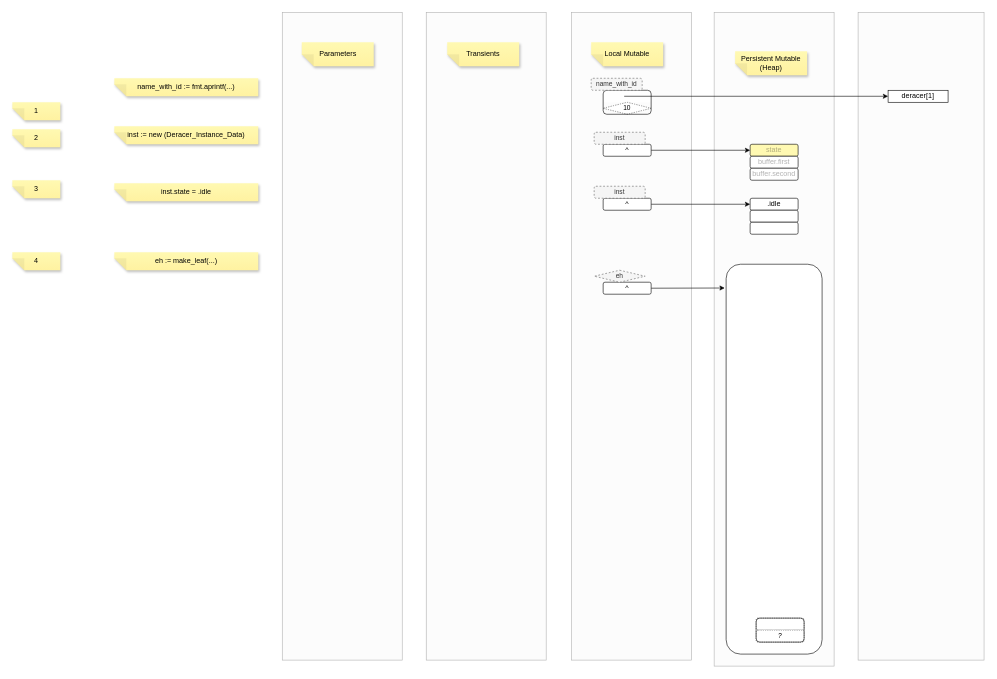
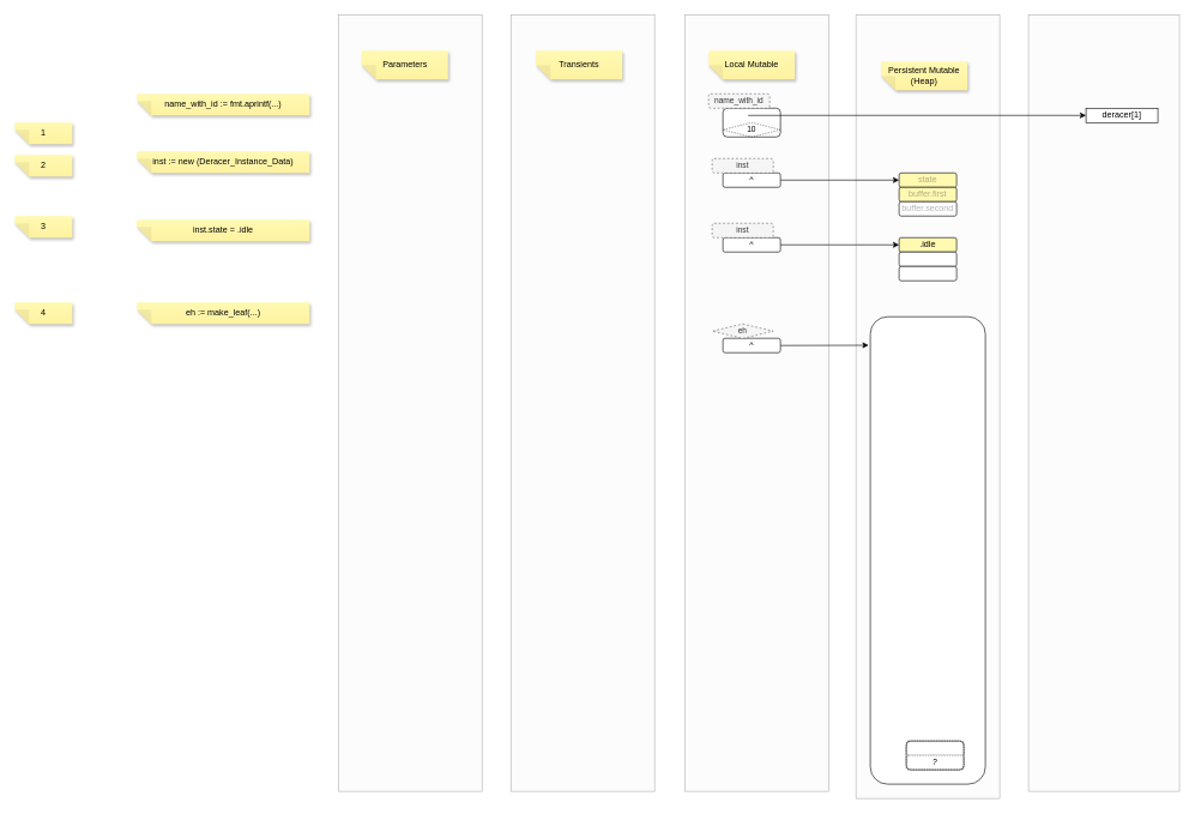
  <mxCell id="0" />
  <mxCell id="1" parent="0" />
  <mxCell id="2" value="" style="rounded=0;whiteSpace=wrap;html=1;fontFamily=Helvetica;fontSize=11;fontColor=#333333;fillColor=#f5f5f5;strokeColor=default;opacity=30;" vertex="1" parent="1"><mxGeometry x="952.5" y="20" width="200" height="1080" as="geometry" /></mxCell>
  <mxCell id="3" value="" style="rounded=0;whiteSpace=wrap;html=1;fontFamily=Helvetica;fontSize=11;fontColor=#333333;fillColor=#f5f5f5;strokeColor=default;opacity=30;" vertex="1" parent="1"><mxGeometry x="1430" y="20" width="210" height="1080" as="geometry" /></mxCell>
  <mxCell id="4" value="" style="rounded=0;whiteSpace=wrap;html=1;fontFamily=Helvetica;fontSize=11;fontColor=#333333;fillColor=#f5f5f5;strokeColor=default;opacity=30;" vertex="1" parent="1"><mxGeometry x="710" y="20" width="200" height="1080" as="geometry" /></mxCell>
  <mxCell id="5" value="" style="rounded=0;whiteSpace=wrap;html=1;fontFamily=Helvetica;fontSize=11;fontColor=#333333;fillColor=#f5f5f5;strokeColor=default;opacity=30;" vertex="1" parent="1"><mxGeometry x="1190" y="20" width="200" height="1090" as="geometry" /></mxCell>
  <mxCell id="6" value="name_with_id := fmt.aprintf(...)" style="shape=note;whiteSpace=wrap;html=1;backgroundOutline=1;fontColor=#000000;darkOpacity=0.05;fillColor=#FFF9B2;strokeColor=none;fillStyle=solid;direction=west;gradientDirection=north;gradientColor=#FFF2A1;shadow=1;size=20;pointerEvents=1;" vertex="1" parent="1"><mxGeometry x="190" y="130" width="240" height="30" as="geometry" /></mxCell>
  <mxCell id="7" value="Local Mutable" style="shape=note;whiteSpace=wrap;html=1;backgroundOutline=1;fontColor=#000000;darkOpacity=0.05;fillColor=#FFF9B2;strokeColor=none;fillStyle=solid;direction=west;gradientDirection=north;gradientColor=#FFF2A1;shadow=1;size=20;pointerEvents=1;" vertex="1" parent="1"><mxGeometry x="985" y="70" width="120" height="40" as="geometry" /></mxCell>
  <mxCell id="8" value="Persistent Mutable&lt;br&gt;(Heap)" style="shape=note;whiteSpace=wrap;html=1;backgroundOutline=1;fontColor=#000000;darkOpacity=0.05;fillColor=#FFF9B2;strokeColor=none;fillStyle=solid;direction=west;gradientDirection=north;gradientColor=#FFF2A1;shadow=1;size=20;pointerEvents=1;" vertex="1" parent="1"><mxGeometry x="1225" y="85" width="120" height="40" as="geometry" /></mxCell>
  <mxCell id="9" value="Transients" style="shape=note;whiteSpace=wrap;html=1;backgroundOutline=1;fontColor=#000000;darkOpacity=0.05;fillColor=#FFF9B2;strokeColor=none;fillStyle=solid;direction=west;gradientDirection=north;gradientColor=#FFF2A1;shadow=1;size=20;pointerEvents=1;" vertex="1" parent="1"><mxGeometry x="745" y="70" width="120" height="40" as="geometry" /></mxCell>
  <mxCell id="10" value="" style="rounded=0;whiteSpace=wrap;html=1;fontFamily=Helvetica;fontSize=11;fontColor=#333333;fillColor=#f5f5f5;strokeColor=default;opacity=30;" vertex="1" parent="1"><mxGeometry x="470" y="20" width="200" height="1080" as="geometry" /></mxCell>
  <mxCell id="11" value="Parameters" style="shape=note;whiteSpace=wrap;html=1;backgroundOutline=1;fontColor=#000000;darkOpacity=0.05;fillColor=#FFF9B2;strokeColor=none;fillStyle=solid;direction=west;gradientDirection=north;gradientColor=#FFF2A1;shadow=1;size=20;pointerEvents=1;" vertex="1" parent="1"><mxGeometry x="502.5" y="70" width="120" height="40" as="geometry" /></mxCell>
- <mxCell id="12" value="deracer[1]" style="rounded=0;whiteSpace=wrap;html=1;" vertex="1" parent="1"><mxGeometry x="1480" y="150" width="100" height="20" as="geometry" /></mxCell>
+ <mxCell id="12" value="deracer[1]" style="rounded=0;whiteSpace=wrap;html=1;" vertex="1" parent="1"><mxGeometry x="1510" y="150" width="100" height="20" as="geometry" /></mxCell>
  <mxCell id="13" value="" style="rounded=1;whiteSpace=wrap;html=1;fontFamily=Helvetica;fontSize=11;fontColor=default;strokeColor=none;dashed=1;dashPattern=1 2;" vertex="1" parent="1"><mxGeometry x="1005" y="150" width="80" height="20" as="geometry" /></mxCell>
  <mxCell id="14" value="10" style="rhombus;whiteSpace=wrap;html=1;fontFamily=Helvetica;fontSize=11;fontColor=default;dashed=1;dashPattern=1 2;strokeColor=default;" vertex="1" parent="1"><mxGeometry x="1005" y="170" width="80" height="20" as="geometry" /></mxCell>
  <mxCell id="15" style="edgeStyle=orthogonalEdgeStyle;rounded=0;orthogonalLoop=1;jettySize=auto;html=1;exitX=0.438;exitY=0.5;exitDx=0;exitDy=0;entryX=0;entryY=0.5;entryDx=0;entryDy=0;exitPerimeter=0;" edge="1" parent="1" source="13" target="12"><mxGeometry relative="1" as="geometry" /></mxCell>
  <mxCell id="16" value="" style="rounded=1;whiteSpace=wrap;html=1;fontFamily=Helvetica;fontSize=11;fillColor=none;" vertex="1" parent="1"><mxGeometry x="1005" y="150" width="80" height="40" as="geometry" /></mxCell>
  <mxCell id="17" value="name_with_id" style="rounded=1;whiteSpace=wrap;html=1;fontFamily=Helvetica;fontSize=11;fontColor=#333333;dashed=1;fillColor=#f5f5f5;strokeColor=#666666;" vertex="1" parent="1"><mxGeometry x="985" y="130" width="85" height="20" as="geometry" /></mxCell>
  <mxCell id="18" value="state" style="rounded=1;whiteSpace=wrap;html=1;textOpacity=30;fillColor=#fff9b2;" vertex="1" parent="1"><mxGeometry x="1250" y="240" width="80" height="20" as="geometry" /></mxCell>
- <mxCell id="19" value="buffer.first" style="rounded=1;whiteSpace=wrap;html=1;textOpacity=30;" vertex="1" parent="1"><mxGeometry x="1250" y="260" width="80" height="20" as="geometry" /></mxCell>
+ <mxCell id="19" value="buffer.first" style="rounded=1;whiteSpace=wrap;html=1;textOpacity=30;fillColor=#fff9b2;" vertex="1" parent="1"><mxGeometry x="1250" y="260" width="80" height="20" as="geometry" /></mxCell>
  <mxCell id="20" value="buffer.second" style="rounded=1;whiteSpace=wrap;html=1;textOpacity=30;" vertex="1" parent="1"><mxGeometry x="1250" y="280" width="80" height="20" as="geometry" /></mxCell>
  <mxCell id="21" style="edgeStyle=orthogonalEdgeStyle;rounded=0;orthogonalLoop=1;jettySize=auto;html=1;exitX=1;exitY=0.5;exitDx=0;exitDy=0;entryX=0;entryY=0.5;entryDx=0;entryDy=0;" edge="1" parent="1" source="22" target="18"><mxGeometry relative="1" as="geometry" /></mxCell>
  <mxCell id="22" value="^" style="rounded=1;whiteSpace=wrap;html=1;" vertex="1" parent="1"><mxGeometry x="1005" y="240" width="80" height="20" as="geometry" /></mxCell>
  <mxCell id="23" value="inst" style="rounded=1;whiteSpace=wrap;html=1;fontFamily=Helvetica;fontSize=11;fontColor=#333333;dashed=1;fillColor=#f5f5f5;strokeColor=#666666;" vertex="1" parent="1"><mxGeometry x="990" y="220" width="85" height="20" as="geometry" /></mxCell>
- <mxCell id="24" value=".idle" style="rounded=1;whiteSpace=wrap;html=1;" vertex="1" parent="1"><mxGeometry x="1250" y="330" width="80" height="20" as="geometry" /></mxCell>
+ <mxCell id="24" value=".idle" style="rounded=1;whiteSpace=wrap;html=1;fillColor=#fff9b2;" vertex="1" parent="1"><mxGeometry x="1250" y="330" width="80" height="20" as="geometry" /></mxCell>
  <mxCell id="25" value="" style="rounded=1;whiteSpace=wrap;html=1;textOpacity=30;" vertex="1" parent="1"><mxGeometry x="1250" y="350" width="80" height="20" as="geometry" /></mxCell>
  <mxCell id="26" value="" style="rounded=1;whiteSpace=wrap;html=1;textOpacity=30;" vertex="1" parent="1"><mxGeometry x="1250" y="370" width="80" height="20" as="geometry" /></mxCell>
  <mxCell id="27" style="edgeStyle=orthogonalEdgeStyle;rounded=0;orthogonalLoop=1;jettySize=auto;html=1;exitX=1;exitY=0.5;exitDx=0;exitDy=0;entryX=0;entryY=0.5;entryDx=0;entryDy=0;" edge="1" parent="1" source="28" target="24"><mxGeometry relative="1" as="geometry" /></mxCell>
  <mxCell id="28" value="^" style="rounded=1;whiteSpace=wrap;html=1;" vertex="1" parent="1"><mxGeometry x="1005" y="330" width="80" height="20" as="geometry" /></mxCell>
  <mxCell id="29" value="inst" style="rounded=1;whiteSpace=wrap;html=1;fontFamily=Helvetica;fontSize=11;fontColor=#333333;dashed=1;fillColor=#f5f5f5;strokeColor=#666666;" vertex="1" parent="1"><mxGeometry x="990" y="310" width="85" height="20" as="geometry" /></mxCell>
  <mxCell id="30" value="inst := new (Deracer_Instance_Data)" style="shape=note;whiteSpace=wrap;html=1;backgroundOutline=1;fontColor=#000000;darkOpacity=0.05;fillColor=#FFF9B2;strokeColor=none;fillStyle=solid;direction=west;gradientDirection=north;gradientColor=#FFF2A1;shadow=1;size=20;pointerEvents=1;" vertex="1" parent="1"><mxGeometry x="190" y="210" width="240" height="30" as="geometry" /></mxCell>
  <mxCell id="31" value="inst.state = .idle" style="shape=note;whiteSpace=wrap;html=1;backgroundOutline=1;fontColor=#000000;darkOpacity=0.05;fillColor=#FFF9B2;strokeColor=none;fillStyle=solid;direction=west;gradientDirection=north;gradientColor=#FFF2A1;shadow=1;size=20;pointerEvents=1;" vertex="1" parent="1"><mxGeometry x="190" y="305" width="240" height="30" as="geometry" /></mxCell>
  <mxCell id="32" style="edgeStyle=orthogonalEdgeStyle;rounded=0;orthogonalLoop=1;jettySize=auto;html=1;exitX=1;exitY=0.5;exitDx=0;exitDy=0;entryX=-0.015;entryY=0.061;entryDx=0;entryDy=0;entryPerimeter=0;" edge="1" parent="1" source="33" target="36"><mxGeometry relative="1" as="geometry"><mxPoint x="1249.04" y="455.1" as="targetPoint" /><Array as="points"><mxPoint x="1085" y="480" /></Array></mxGeometry></mxCell>
  <mxCell id="33" value="^" style="rounded=1;whiteSpace=wrap;html=1;" vertex="1" parent="1"><mxGeometry x="1005" y="470" width="80" height="20" as="geometry" /></mxCell>
  <mxCell id="34" value="eh" style="rhombus;whiteSpace=wrap;html=1;fontFamily=Helvetica;fontSize=11;fontColor=#333333;dashed=1;fillColor=#f5f5f5;strokeColor=#666666;" vertex="1" parent="1"><mxGeometry x="990" y="450" width="85" height="20" as="geometry" /></mxCell>
  <mxCell id="35" value="eh := make_leaf(...)" style="shape=note;whiteSpace=wrap;html=1;backgroundOutline=1;fontColor=#000000;darkOpacity=0.05;fillColor=#FFF9B2;strokeColor=none;fillStyle=solid;direction=west;gradientDirection=north;gradientColor=#FFF2A1;shadow=1;size=20;pointerEvents=1;" vertex="1" parent="1"><mxGeometry x="190" y="420" width="240" height="30" as="geometry" /></mxCell>
  <mxCell id="36" value="" style="rounded=1;whiteSpace=wrap;html=1;" vertex="1" parent="1"><mxGeometry x="1210" y="440" width="160" height="650" as="geometry" /></mxCell>
  <mxCell id="37" value="" style="rounded=1;whiteSpace=wrap;html=1;fontFamily=Helvetica;fontSize=11;fontColor=default;strokeColor=default;perimeterSpacing=0;dashed=1;dashPattern=1 2;" vertex="1" parent="1"><mxGeometry x="1260" y="1030" width="80" height="20" as="geometry" /></mxCell>
  <mxCell id="38" value="?" style="rounded=1;whiteSpace=wrap;html=1;fontFamily=Helvetica;fontSize=11;fontColor=default;strokeColor=default;perimeterSpacing=0;dashed=1;dashPattern=1 2;fontStyle=2" vertex="1" parent="1"><mxGeometry x="1260" y="1050" width="80" height="20" as="geometry" /></mxCell>
  <mxCell id="39" value="" style="rounded=1;whiteSpace=wrap;html=1;fontFamily=Helvetica;fontSize=11;fillColor=none;" vertex="1" parent="1"><mxGeometry x="1260" y="1030" width="80" height="40" as="geometry" /></mxCell>
  <mxCell id="40" value="1" style="shape=note;whiteSpace=wrap;html=1;backgroundOutline=1;fontColor=#000000;darkOpacity=0.05;fillColor=#FFF9B2;strokeColor=none;fillStyle=solid;direction=west;gradientDirection=north;gradientColor=#FFF2A1;shadow=1;size=20;pointerEvents=1;" vertex="1" parent="1"><mxGeometry x="20" y="170" width="80" height="30" as="geometry" /></mxCell>
  <mxCell id="41" value="2" style="shape=note;whiteSpace=wrap;html=1;backgroundOutline=1;fontColor=#000000;darkOpacity=0.05;fillColor=#FFF9B2;strokeColor=none;fillStyle=solid;direction=west;gradientDirection=north;gradientColor=#FFF2A1;shadow=1;size=20;pointerEvents=1;" vertex="1" parent="1"><mxGeometry x="20" y="215" width="80" height="30" as="geometry" /></mxCell>
  <mxCell id="42" value="3" style="shape=note;whiteSpace=wrap;html=1;backgroundOutline=1;fontColor=#000000;darkOpacity=0.05;fillColor=#FFF9B2;strokeColor=none;fillStyle=solid;direction=west;gradientDirection=north;gradientColor=#FFF2A1;shadow=1;size=20;pointerEvents=1;" vertex="1" parent="1"><mxGeometry x="20" y="300" width="80" height="30" as="geometry" /></mxCell>
  <mxCell id="43" value="4" style="shape=note;whiteSpace=wrap;html=1;backgroundOutline=1;fontColor=#000000;darkOpacity=0.05;fillColor=#FFF9B2;strokeColor=none;fillStyle=solid;direction=west;gradientDirection=north;gradientColor=#FFF2A1;shadow=1;size=20;pointerEvents=1;" vertex="1" parent="1"><mxGeometry x="20" y="420" width="80" height="30" as="geometry" /></mxCell>
